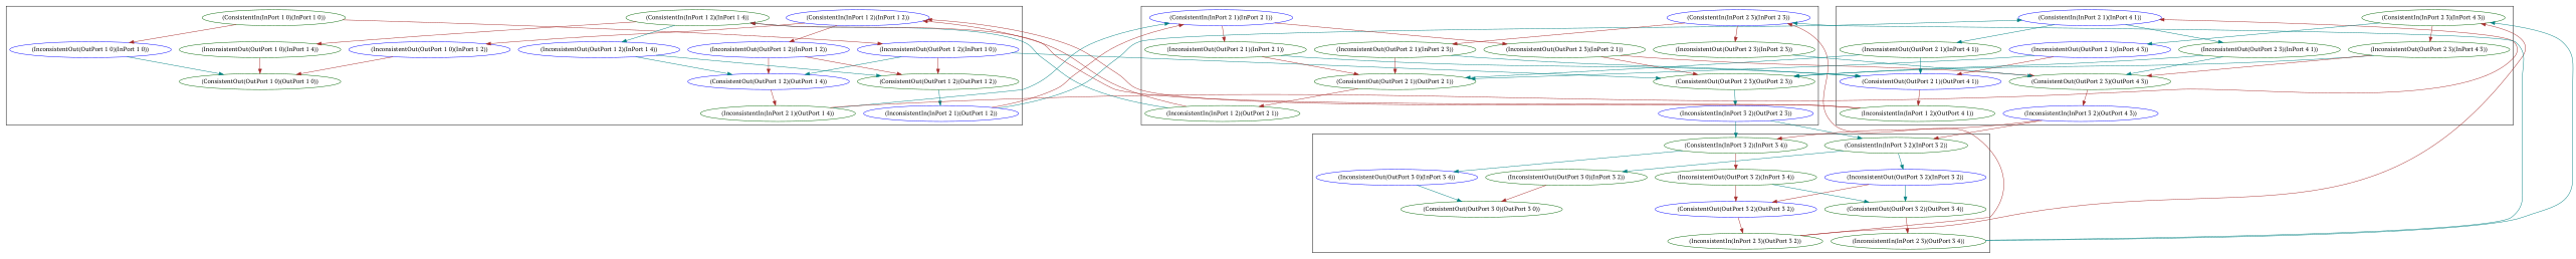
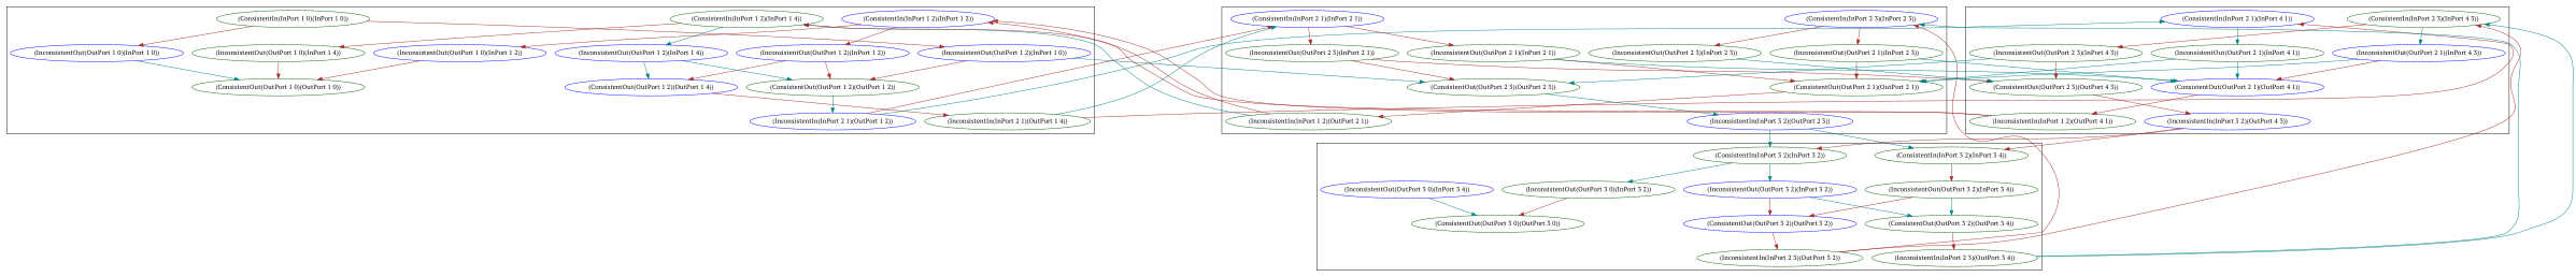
  digraph {
    fontname="PT Serif"
    node [color=darkgreen fontname="PT Serif"]
    edge [color=brown fontname="PT Serif"]
    "(ConsistentIn(InPort 1 0)(InPort 1 0))"
    "(ConsistentIn(InPort 1 2)(InPort 1 2))" [color=blue]
    "(ConsistentIn(InPort 1 2)(InPort 1 4))"
    "(InconsistentOut(OutPort 1 0)(InPort 1 0))" [color=blue]
    "(InconsistentOut(OutPort 1 0)(InPort 1 2))" [color=blue]
    "(InconsistentOut(OutPort 1 0)(InPort 1 4))"
    "(InconsistentOut(OutPort 1 2)(InPort 1 0))" [color=blue]
    "(InconsistentOut(OutPort 1 2)(InPort 1 2))" [color=blue]
    "(InconsistentOut(OutPort 1 2)(InPort 1 4))" [color=blue]
    "(ConsistentOut(OutPort 1 0)(OutPort 1 0))"
    "(ConsistentOut(OutPort 1 2)(OutPort 1 2))"
    "(ConsistentOut(OutPort 1 2)(OutPort 1 4))" [color=blue]
    "(InconsistentIn(InPort 2 1)(OutPort 1 2))" [color=blue]
    "(InconsistentIn(InPort 2 1)(OutPort 1 4))"
    "(ConsistentIn(InPort 2 1)(InPort 2 1))" [color=blue]
    "(ConsistentIn(InPort 2 3)(InPort 2 3))" [color=blue]
    "(InconsistentOut(OutPort 2 1)(InPort 2 1))"
    "(InconsistentOut(OutPort 2 1)(InPort 2 3))"
    "(InconsistentOut(OutPort 2 3)(InPort 2 1))"
    "(InconsistentOut(OutPort 2 3)(InPort 2 3))"
    "(ConsistentOut(OutPort 2 1)(OutPort 2 1))"
    "(ConsistentOut(OutPort 2 3)(OutPort 2 3))"
    "(InconsistentIn(InPort 1 2)(OutPort 2 1))"
    "(InconsistentIn(InPort 3 2)(OutPort 2 3))" [color=blue]
    "(ConsistentIn(InPort 3 2)(InPort 3 2))"
    "(ConsistentIn(InPort 3 2)(InPort 3 4))"
    "(InconsistentOut(OutPort 3 0)(InPort 3 2))"
    "(InconsistentOut(OutPort 3 0)(InPort 3 4))" [color=blue]
    "(InconsistentOut(OutPort 3 2)(InPort 3 2))" [color=blue]
    "(InconsistentOut(OutPort 3 2)(InPort 3 4))"
    "(ConsistentOut(OutPort 3 0)(OutPort 3 0))"
    "(ConsistentOut(OutPort 3 2)(OutPort 3 2))" [color=blue]
    "(ConsistentOut(OutPort 3 2)(OutPort 3 4))"
    "(InconsistentIn(InPort 2 3)(OutPort 3 2))"
    "(InconsistentIn(InPort 2 3)(OutPort 3 4))"
    "(ConsistentIn(InPort 2 1)(InPort 4 1))" [color=blue]
    "(ConsistentIn(InPort 2 3)(InPort 4 3))"
    "(InconsistentOut(OutPort 2 1)(InPort 4 1))"
    "(InconsistentOut(OutPort 2 1)(InPort 4 3))" [color=blue]
-   "(InconsistentOut(OutPort 2 3)(InPort 4 1))"
    "(InconsistentOut(OutPort 2 3)(InPort 4 3))"
    "(ConsistentOut(OutPort 2 1)(OutPort 4 1))" [color=blue]
    "(ConsistentOut(OutPort 2 3)(OutPort 4 3))"
    "(InconsistentIn(InPort 1 2)(OutPort 4 1))"
    "(InconsistentIn(InPort 3 2)(OutPort 4 3))" [color=blue]
    subgraph cluster_1 {
      "(ConsistentIn(InPort 1 0)(InPort 1 0))"
      "(ConsistentIn(InPort 1 2)(InPort 1 2))"
      "(ConsistentIn(InPort 1 2)(InPort 1 4))"
      "(InconsistentOut(OutPort 1 0)(InPort 1 0))"
      "(InconsistentOut(OutPort 1 0)(InPort 1 2))"
      "(InconsistentOut(OutPort 1 0)(InPort 1 4))"
      "(InconsistentOut(OutPort 1 2)(InPort 1 0))"
      "(InconsistentOut(OutPort 1 2)(InPort 1 2))"
      "(InconsistentOut(OutPort 1 2)(InPort 1 4))"
      "(ConsistentOut(OutPort 1 0)(OutPort 1 0))"
      "(ConsistentOut(OutPort 1 2)(OutPort 1 2))"
      "(ConsistentOut(OutPort 1 2)(OutPort 1 4))"
      "(InconsistentIn(InPort 2 1)(OutPort 1 2))"
      "(InconsistentIn(InPort 2 1)(OutPort 1 4))"
    }
    subgraph cluster_2 {
      "(ConsistentIn(InPort 2 1)(InPort 2 1))"
      "(ConsistentIn(InPort 2 3)(InPort 2 3))"
      "(InconsistentOut(OutPort 2 1)(InPort 2 1))"
      "(InconsistentOut(OutPort 2 1)(InPort 2 3))"
      "(InconsistentOut(OutPort 2 3)(InPort 2 1))"
      "(InconsistentOut(OutPort 2 3)(InPort 2 3))"
      "(ConsistentOut(OutPort 2 1)(OutPort 2 1))"
      "(ConsistentOut(OutPort 2 3)(OutPort 2 3))"
      "(InconsistentIn(InPort 1 2)(OutPort 2 1))"
      "(InconsistentIn(InPort 3 2)(OutPort 2 3))"
    }
    subgraph cluster_3 {
      "(ConsistentIn(InPort 3 2)(InPort 3 2))"
      "(ConsistentIn(InPort 3 2)(InPort 3 4))"
      "(InconsistentOut(OutPort 3 0)(InPort 3 2))"
      "(InconsistentOut(OutPort 3 0)(InPort 3 4))"
      "(InconsistentOut(OutPort 3 2)(InPort 3 2))"
      "(InconsistentOut(OutPort 3 2)(InPort 3 4))"
      "(ConsistentOut(OutPort 3 0)(OutPort 3 0))"
      "(ConsistentOut(OutPort 3 2)(OutPort 3 2))"
      "(ConsistentOut(OutPort 3 2)(OutPort 3 4))"
      "(InconsistentIn(InPort 2 3)(OutPort 3 2))"
      "(InconsistentIn(InPort 2 3)(OutPort 3 4))"
    }
    subgraph cluster_4 {
      "(ConsistentIn(InPort 2 1)(InPort 4 1))"
      "(ConsistentIn(InPort 2 3)(InPort 4 3))"
      "(InconsistentOut(OutPort 2 1)(InPort 4 1))"
      "(InconsistentOut(OutPort 2 1)(InPort 4 3))"
-     "(InconsistentOut(OutPort 2 3)(InPort 4 1))"
      "(InconsistentOut(OutPort 2 3)(InPort 4 3))"
      "(ConsistentOut(OutPort 2 1)(OutPort 4 1))"
      "(ConsistentOut(OutPort 2 3)(OutPort 4 3))"
      "(InconsistentIn(InPort 1 2)(OutPort 4 1))"
      "(InconsistentIn(InPort 3 2)(OutPort 4 3))"
    }
    "(ConsistentIn(InPort 1 0)(InPort 1 0))" -> "(InconsistentOut(OutPort 1 0)(InPort 1 0))"
    "(ConsistentIn(InPort 1 0)(InPort 1 0))" -> "(InconsistentOut(OutPort 1 2)(InPort 1 0))"
    "(ConsistentIn(InPort 1 2)(InPort 1 2))" -> "(InconsistentOut(OutPort 1 0)(InPort 1 2))"
    "(ConsistentIn(InPort 1 2)(InPort 1 2))" -> "(InconsistentOut(OutPort 1 2)(InPort 1 2))"
    "(ConsistentIn(InPort 1 2)(InPort 1 4))" -> "(InconsistentOut(OutPort 1 0)(InPort 1 4))"
    "(ConsistentIn(InPort 1 2)(InPort 1 4))" -> "(InconsistentOut(OutPort 1 2)(InPort 1 4))" [color=teal]
    "(InconsistentOut(OutPort 1 0)(InPort 1 0))" -> "(ConsistentOut(OutPort 1 0)(OutPort 1 0))" [color=teal]
    "(InconsistentOut(OutPort 1 0)(InPort 1 2))" -> "(ConsistentOut(OutPort 1 0)(OutPort 1 0))"
    "(InconsistentOut(OutPort 1 0)(InPort 1 4))" -> "(ConsistentOut(OutPort 1 0)(OutPort 1 0))"
    "(InconsistentOut(OutPort 1 2)(InPort 1 0))" -> "(ConsistentOut(OutPort 1 2)(OutPort 1 2))"
-   "(InconsistentOut(OutPort 1 2)(InPort 1 0))" -> "(ConsistentOut(OutPort 1 2)(OutPort 1 4))" [color=teal]
    "(InconsistentOut(OutPort 1 2)(InPort 1 0))" -> "(ConsistentOut(OutPort 2 3)(OutPort 2 3))" [color=teal]
    "(InconsistentOut(OutPort 1 2)(InPort 1 2))" -> "(ConsistentOut(OutPort 1 2)(OutPort 1 2))"
    "(InconsistentOut(OutPort 1 2)(InPort 1 2))" -> "(ConsistentOut(OutPort 1 2)(OutPort 1 4))"
    "(InconsistentOut(OutPort 1 2)(InPort 1 4))" -> "(ConsistentOut(OutPort 1 2)(OutPort 1 2))" [color=teal]
    "(InconsistentOut(OutPort 1 2)(InPort 1 4))" -> "(ConsistentOut(OutPort 1 2)(OutPort 1 4))" [color=teal]
    "(ConsistentOut(OutPort 1 2)(OutPort 1 2))" -> "(InconsistentIn(InPort 2 1)(OutPort 1 2))" [color=teal]
    "(ConsistentOut(OutPort 1 2)(OutPort 1 4))" -> "(InconsistentIn(InPort 2 1)(OutPort 1 4))"
    "(InconsistentIn(InPort 2 1)(OutPort 1 2))" -> "(ConsistentIn(InPort 2 1)(InPort 2 1))"
    "(InconsistentIn(InPort 2 1)(OutPort 1 2))" -> "(ConsistentIn(InPort 2 1)(InPort 4 1))" [color=teal]
    "(InconsistentIn(InPort 2 1)(OutPort 1 4))" -> "(ConsistentIn(InPort 2 1)(InPort 2 1))" [color=teal]
    "(InconsistentIn(InPort 2 1)(OutPort 1 4))" -> "(ConsistentIn(InPort 2 1)(InPort 4 1))"
    "(ConsistentIn(InPort 2 1)(InPort 2 1))" -> "(InconsistentOut(OutPort 2 1)(InPort 2 1))"
    "(ConsistentIn(InPort 2 1)(InPort 2 1))" -> "(InconsistentOut(OutPort 2 3)(InPort 2 1))"
    "(ConsistentIn(InPort 2 3)(InPort 2 3))" -> "(InconsistentOut(OutPort 2 1)(InPort 2 3))"
    "(ConsistentIn(InPort 2 3)(InPort 2 3))" -> "(InconsistentOut(OutPort 2 3)(InPort 2 3))"
    "(InconsistentOut(OutPort 2 1)(InPort 2 1))" -> "(ConsistentOut(OutPort 2 1)(OutPort 2 1))"
    "(InconsistentOut(OutPort 2 1)(InPort 2 1))" -> "(ConsistentOut(OutPort 2 1)(OutPort 4 1))" [color=teal]
    "(InconsistentOut(OutPort 2 1)(InPort 2 3))" -> "(ConsistentOut(OutPort 2 1)(OutPort 2 1))"
    "(InconsistentOut(OutPort 2 1)(InPort 2 3))" -> "(ConsistentOut(OutPort 2 1)(OutPort 4 1))" [color=teal]
    "(InconsistentOut(OutPort 2 3)(InPort 2 1))" -> "(ConsistentOut(OutPort 2 3)(OutPort 2 3))"
    "(InconsistentOut(OutPort 2 3)(InPort 2 1))" -> "(ConsistentOut(OutPort 2 3)(OutPort 4 3))"
    "(InconsistentOut(OutPort 2 3)(InPort 2 3))" -> "(ConsistentOut(OutPort 2 3)(OutPort 4 3))" [color=teal]
    "(ConsistentOut(OutPort 2 1)(OutPort 2 1))" -> "(InconsistentIn(InPort 1 2)(OutPort 2 1))"
    "(ConsistentOut(OutPort 2 3)(OutPort 2 3))" -> "(InconsistentIn(InPort 3 2)(OutPort 2 3))" [color=teal]
    "(InconsistentIn(InPort 1 2)(OutPort 2 1))" -> "(ConsistentIn(InPort 1 2)(InPort 1 2))"
    "(InconsistentIn(InPort 1 2)(OutPort 2 1))" -> "(ConsistentIn(InPort 1 2)(InPort 1 4))" [color=teal]
    "(InconsistentIn(InPort 3 2)(OutPort 2 3))" -> "(ConsistentIn(InPort 3 2)(InPort 3 2))" [color=teal]
    "(InconsistentIn(InPort 3 2)(OutPort 2 3))" -> "(ConsistentIn(InPort 3 2)(InPort 3 4))" [color=teal]
    "(ConsistentIn(InPort 3 2)(InPort 3 2))" -> "(InconsistentOut(OutPort 3 0)(InPort 3 2))" [color=teal]
    "(ConsistentIn(InPort 3 2)(InPort 3 2))" -> "(InconsistentOut(OutPort 3 2)(InPort 3 2))" [color=teal]
-   "(ConsistentIn(InPort 3 2)(InPort 3 4))" -> "(InconsistentOut(OutPort 3 0)(InPort 3 4))" [color=teal]
    "(ConsistentIn(InPort 3 2)(InPort 3 4))" -> "(InconsistentOut(OutPort 3 2)(InPort 3 4))"
    "(InconsistentOut(OutPort 3 0)(InPort 3 2))" -> "(ConsistentOut(OutPort 3 0)(OutPort 3 0))"
    "(InconsistentOut(OutPort 3 0)(InPort 3 4))" -> "(ConsistentOut(OutPort 3 0)(OutPort 3 0))" [color=teal]
    "(InconsistentOut(OutPort 3 2)(InPort 3 2))" -> "(ConsistentOut(OutPort 3 2)(OutPort 3 2))"
    "(InconsistentOut(OutPort 3 2)(InPort 3 2))" -> "(ConsistentOut(OutPort 3 2)(OutPort 3 4))" [color=teal]
    "(InconsistentOut(OutPort 3 2)(InPort 3 4))" -> "(ConsistentOut(OutPort 3 2)(OutPort 3 2))"
    "(InconsistentOut(OutPort 3 2)(InPort 3 4))" -> "(ConsistentOut(OutPort 3 2)(OutPort 3 4))" [color=teal]
    "(ConsistentOut(OutPort 3 2)(OutPort 3 2))" -> "(InconsistentIn(InPort 2 3)(OutPort 3 2))"
    "(ConsistentOut(OutPort 3 2)(OutPort 3 4))" -> "(InconsistentIn(InPort 2 3)(OutPort 3 4))"
    "(InconsistentIn(InPort 2 3)(OutPort 3 2))" -> "(ConsistentIn(InPort 2 3)(InPort 2 3))"
    "(InconsistentIn(InPort 2 3)(OutPort 3 2))" -> "(ConsistentIn(InPort 2 3)(InPort 4 3))"
    "(InconsistentIn(InPort 2 3)(OutPort 3 4))" -> "(ConsistentIn(InPort 2 3)(InPort 2 3))" [color=teal]
    "(InconsistentIn(InPort 2 3)(OutPort 3 4))" -> "(ConsistentIn(InPort 2 3)(InPort 4 3))" [color=teal]
    "(ConsistentIn(InPort 2 1)(InPort 4 1))" -> "(InconsistentOut(OutPort 2 1)(InPort 4 1))" [color=teal]
-   "(ConsistentIn(InPort 2 1)(InPort 4 1))" -> "(InconsistentOut(OutPort 2 3)(InPort 4 1))" [color=teal]
    "(ConsistentIn(InPort 2 3)(InPort 4 3))" -> "(InconsistentOut(OutPort 2 1)(InPort 4 3))" [color=teal]
    "(ConsistentIn(InPort 2 3)(InPort 4 3))" -> "(InconsistentOut(OutPort 2 3)(InPort 4 3))"
    "(InconsistentOut(OutPort 2 1)(InPort 4 1))" -> "(ConsistentOut(OutPort 2 1)(OutPort 2 1))" [color=teal]
    "(InconsistentOut(OutPort 2 1)(InPort 4 1))" -> "(ConsistentOut(OutPort 2 1)(OutPort 4 1))" [color=teal]
    "(InconsistentOut(OutPort 2 1)(InPort 4 3))" -> "(ConsistentOut(OutPort 2 1)(OutPort 2 1))" [color=teal]
    "(InconsistentOut(OutPort 2 1)(InPort 4 3))" -> "(ConsistentOut(OutPort 2 1)(OutPort 4 1))"
-   "(InconsistentOut(OutPort 2 3)(InPort 4 1))" -> "(ConsistentOut(OutPort 2 3)(OutPort 2 3))" [color=teal]
-   "(InconsistentOut(OutPort 2 3)(InPort 4 1))" -> "(ConsistentOut(OutPort 2 3)(OutPort 4 3))" [color=teal]
    "(InconsistentOut(OutPort 2 3)(InPort 4 3))" -> "(ConsistentOut(OutPort 2 3)(OutPort 2 3))" [color=teal]
    "(InconsistentOut(OutPort 2 3)(InPort 4 3))" -> "(ConsistentOut(OutPort 2 3)(OutPort 4 3))"
    "(ConsistentOut(OutPort 2 1)(OutPort 4 1))" -> "(InconsistentIn(InPort 1 2)(OutPort 4 1))"
    "(ConsistentOut(OutPort 2 3)(OutPort 4 3))" -> "(InconsistentIn(InPort 3 2)(OutPort 4 3))"
    "(InconsistentIn(InPort 1 2)(OutPort 4 1))" -> "(ConsistentIn(InPort 1 2)(InPort 1 2))"
    "(InconsistentIn(InPort 1 2)(OutPort 4 1))" -> "(ConsistentIn(InPort 1 2)(InPort 1 4))"
    "(InconsistentIn(InPort 3 2)(OutPort 4 3))" -> "(ConsistentIn(InPort 3 2)(InPort 3 2))"
    "(InconsistentIn(InPort 3 2)(OutPort 4 3))" -> "(ConsistentIn(InPort 3 2)(InPort 3 4))"
  }
